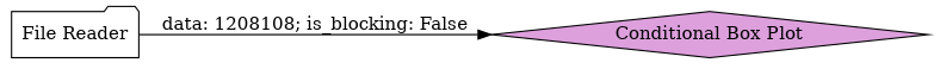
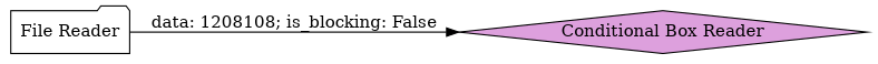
  digraph {
    rankdir=LR
    node [style=filled]
    n1 [label="File Reader" fillcolor=white shape=folder]
-   n2 [label="Conditional Box Plot" fillcolor=plum shape=diamond]
+   n2 [label="Conditional Box Reader" fillcolor=plum shape=diamond]
    n1 -> n2 [label="data: 1208108; is_blocking: False"]
  }
